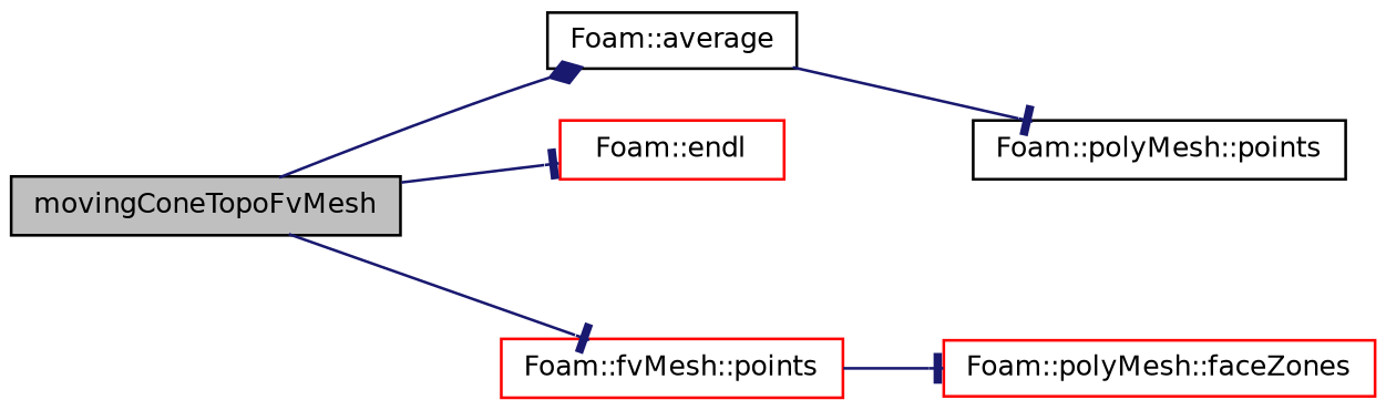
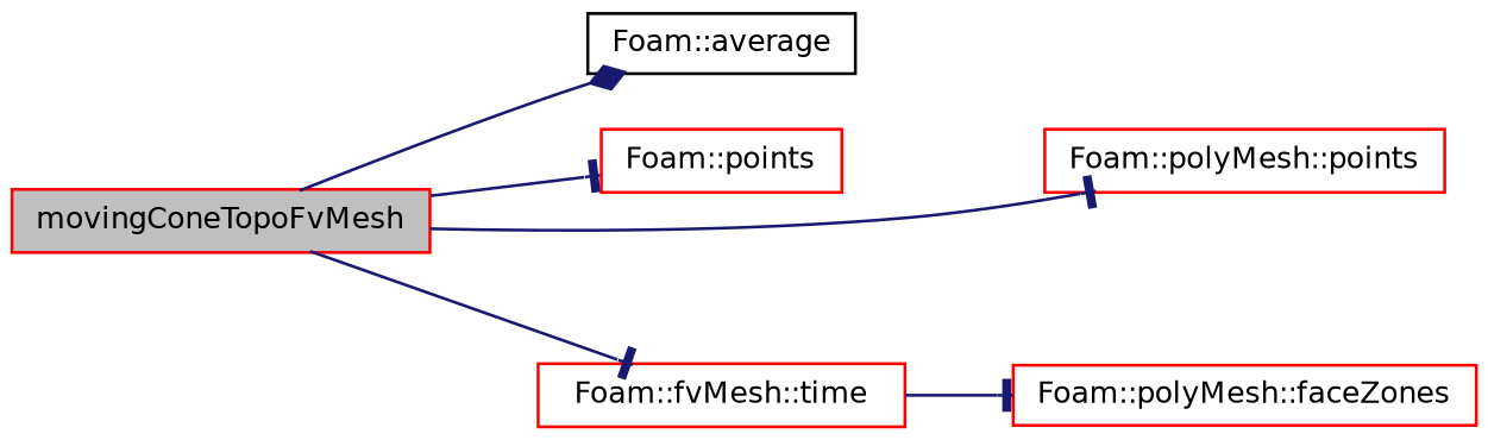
  digraph {
    rankdir=LR
    node [color=red fontname=Helvetica fontsize=10 shape=record]
    edge [arrowhead=tee color=midnightblue fontname=Helvetica fontsize=10 labelfontname=Helvetica labelfontsize=10 style=solid]
-   n1 [color=black fillcolor=grey75 fontcolor=black height=0.2 label=movingConeTopoFvMesh style=filled width=0.4]
+   n1 [fillcolor=grey75 fontcolor=black height=0.2 label=movingConeTopoFvMesh style=filled width=0.4]
    n2 [color=black height=0.2 label="Foam::average" width=0.4]
-   n3 [height=0.2 label="Foam::endl" width=0.4]
-   n4 [color=black height=0.2 label="Foam::polyMesh::points" width=0.4]
-   n5 [height=0.2 label="Foam::fvMesh::points" width=0.4]
+   n3 [height=0.2 label="Foam::points" width=0.4]
+   n4 [height=0.2 label="Foam::polyMesh::points" width=0.4]
+   n5 [height=0.2 label="Foam::fvMesh::time" width=0.4]
    n6 [height=0.2 label="Foam::polyMesh::faceZones" width=0.4]
    n1 -> n2 [arrowhead=diamond]
    n1 -> n3
-   n2 -> n4
+   n1 -> n4
    n1 -> n5
    n5 -> n6
  }
